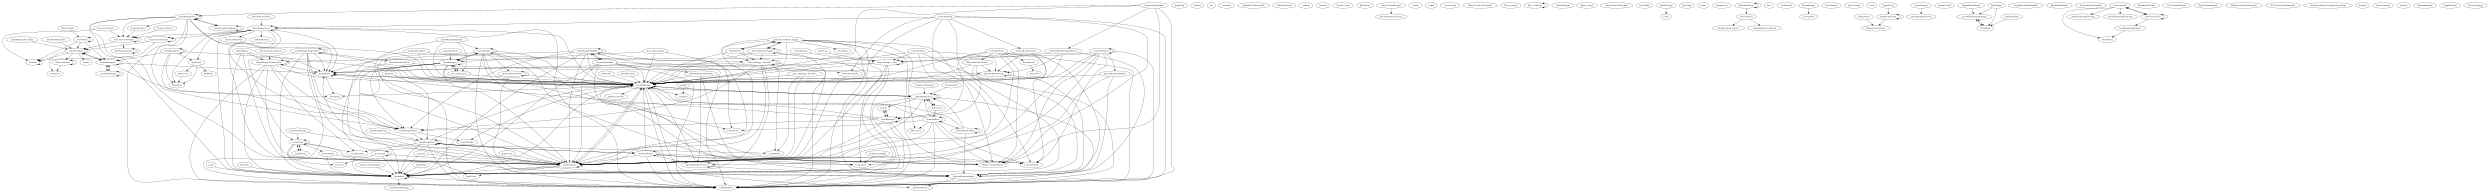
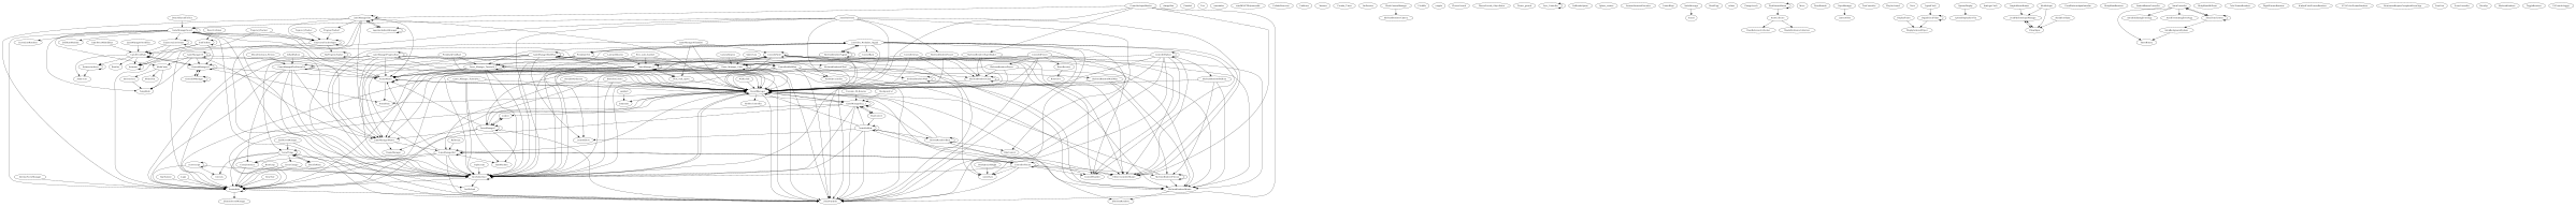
  digraph {
    fontname="Liberation Serif"
    node [fontname="Liberation Serif"]
    edge [fontname="Liberation Serif"]
    BarProgressTracker
    changeSkin
    RepIncrease
    VarsToInterface
    SessionInfo
    OverallManager
    DataToSend
    GlobalVariables
    UltimateSceneManager
    GameManagerEx2_1
    Instantiate
    AvatarData
    IGameManager
    IOrbbecController
    ISkeletonRenderer
    AvatarMaster
    LookAt
    BoatControl
    RestScript
    n20 [label=Chambel]
    SkeletonRendererMailMan
    SkeletonRendererFlexion
    SkeletonRendererMaster
    GameManager5
    ControllerBoat
    SkeletonRendererPEval
    SkeletonRendererGlass
    SkeletonRendererSuperMarket
    Game_Manager_Vidro
    SkipTutorial
    Test
    testrtidelrte
    testsDELETEifyouseethis
    ColliderDetection
    ControllerMailMan
    ParabolaController
    GameManagerMailMan
    OrbbecControllerMaster
    ControlElbow
    GameManagerMaster
    GameManagerEx1
    ControllerSuperMarket
    GameManagerSaw
    SupermarketItemManager
    ProgressTracker3
    TrajectoryTrackerSuper
    GameRecnMake
    Animater
    GeneralManagerv2
    Animercise
    AnimerciseAsset
    Bonifier
    ControllerSword
    SkeletonRendererSword
    GameManagerSword
    MeshCutter
    TempMesh
    ScreenLineRenderer
    DiffStateMachine
    TrajectoryLineGenner
    Intersections
    MeshUtils
    DetectCollision
    JoinTheDots
    GeneralUIManager
    EndScreenManager
    SceneThings
    BackToPlans
    Coms2Interface
    Exercises
    SceneChanger
    GameManagerProgressEval
    GetBones
    Character
    Login
    receivescript
    GameManager10
    GameManager9Chambel
    Next_wall_spawn
    ControllerWall
    GameManager_9
    ControlArm
    ControllShoulder
    SkeletonRendererWall
    ControllerFlexion
    StateMachine
    BlurControl
    SkeletonRendererBoat
    GameManagerFlexExtensCot
    Game_Manager_Tutorial4_1
    Game_Manager_Tutorial4_2
    Circular_Timer
    BallScript
    BtnExercise
    ButterflyControl
    CameraRotation
    CheckCameraManager
    SkeletonRendererCamera
    CheckpointCol
    ClickMe
    congela
    Controller_Pendulars_Sagital
    PendulumTilt
    ControlBack
    SkeletonRendererSagital
    FlowerGrowth
    FlowerGrowth_Objcollision
    Flower_growth
    Hose_Controller
    InflateBalloon
    ControllerBalloon
    SkeletonRendererBalloon
    Next_wall_chambel
    paintball
    SetRenderQueue
    ShowNote
    SphereCast
    Sphere_emitter
    WallColide
    AssistedAnteriorElevation
    ControlHips
    ElbowExtension_Flexion
    Forearm_90_Rotation
    LateralAbduction
    PendularsFrontBack
    PendularsLeftRight
    ShoulderAbduction
    AudioManager
    Sound
    InterfaceSceneManager
    BoneReceiver
    BoneGiver
    CheckTags
    colisao
    ControllerFlower
    SkeletonRendererFlower
    ChangeLevels
    ControllerGlass
    AssetCollector
    ClassReferenceCollection
    ShaderReferenceCollection
    FindUnusedAssets
    DetectObjectsToSlice
    Move
    DrawBounds
    GameManagerSwordTest
    ObjectManager
    CameraOrbit
    TestController
    GameRecnMakeEditor
    TrajectoryTracker
    TrajectoryTracker2
    PlaySecSound
    Clock
    DisplayFrame
    DisplaySelectedObject
    OptionsDisplay
    OptionsDisplaySaveVar
    AnalogicClock
    DigitalClock
    DigitalClockValue
    CrossPlatformInputManager
    VirtualInput
    MobileInput
    StandaloneInput
    CrossPlatformInputInitialize
    SimpleMouseRotator
    BodyMaskRenderer
    AndroidButtonController
    AstraBackgroundUpdater
    TimerHistory
    AstraController
    AstraInitializingEventArgs
    AstraTerminatingEventArgs
    AstraUnityContext
    BodyMaskHitTester
    ColorTextureRenderer
    DepthTextureRenderer
    MaskedColorTextureRenderer
    NV21ColorTextureRenderer
    PermissionRequestCompletedEventArgs
    PoseUser
    SceneController
    ShowFps
    SkeletonRenderer
    ToggleRenderer
    UIConsoleLogger
    BarProgressTracker -> BarProgressTracker [dir=both]
    RepIncrease -> VarsToInterface
    VarsToInterface -> VarsToInterface [dir=both]
    VarsToInterface -> SessionInfo
    VarsToInterface -> OverallManager [dir=both]
    VarsToInterface -> DataToSend
    SessionInfo -> SessionInfo [dir=both]
    SessionInfo -> GlobalVariables
    SessionInfo -> UltimateSceneManager
    OverallManager -> VarsToInterface [dir=both]
    OverallManager -> SessionInfo
    OverallManager -> OverallManager [dir=both]
    OverallManager -> GlobalVariables
    OverallManager -> GameManagerEx2_1 [dir=both]
    OverallManager -> Instantiate
    OverallManager -> AvatarData
    OverallManager -> IGameManager
    OverallManager -> IOrbbecController
    OverallManager -> ISkeletonRenderer
    GameManagerEx2_1 -> VarsToInterface
    GameManagerEx2_1 -> SessionInfo
    GameManagerEx2_1 -> OverallManager [dir=both]
    GameManagerEx2_1 -> GlobalVariables
    GameManagerEx2_1 -> GameManagerEx2_1 [dir=both]
    GameManagerEx2_1 -> AvatarMaster
    GameManagerEx2_1 -> LookAt
    GameManagerEx2_1 -> BoatControl [dir=both]
    AvatarMaster -> OverallManager
    AvatarMaster -> AvatarData
    AvatarMaster -> AvatarMaster [dir=both]
    LookAt -> GameManager5 [dir=both]
    BoatControl -> GameManagerEx2_1 [dir=both]
    BoatControl -> ControllerBoat
    RestScript -> VarsToInterface
    RestScript -> SessionInfo
    SkeletonRendererMailMan -> OverallManager
    SkeletonRendererMailMan -> SkeletonRendererFlexion
    SkeletonRendererMailMan -> SkeletonRendererMaster
    SkeletonRendererFlexion -> OverallManager
    SkeletonRendererFlexion -> SkeletonRendererFlexion [dir=both]
    SkeletonRendererFlexion -> SkeletonRendererMaster
    SkeletonRendererMaster -> ISkeletonRenderer
    GameManager5 -> VarsToInterface
    GameManager5 -> SessionInfo
    GameManager5 -> OverallManager
    GameManager5 -> GlobalVariables
    GameManager5 -> AvatarMaster
    GameManager5 -> LookAt [dir=both]
    GameManager5 -> GameManager5 [dir=both]
    GameManager5 -> GameManagerMaster
    ControllerBoat -> VarsToInterface
    ControllerBoat -> OverallManager
    ControllerBoat -> GlobalVariables
    ControllerBoat -> GameManagerEx2_1
    ControllerBoat -> ControllerBoat [dir=both]
    ControllerBoat -> OrbbecControllerMaster
    ControllerBoat -> ControlElbow
    ControllerBoat -> ControllShoulder
-   ControllerBoat -> BlurControl
+   SkeletonRendererBoat -> BlurControl
    ControllerBoat -> SkeletonRendererBoat
    SkeletonRendererPEval -> OverallManager
    SkeletonRendererPEval -> SkeletonRendererMaster
    SkeletonRendererPEval -> SkeletonRendererGlass
    SkeletonRendererGlass -> OverallManager
    SkeletonRendererGlass -> SkeletonRendererMaster
    SkeletonRendererGlass -> SkeletonRendererGlass [dir=both]
    SkeletonRendererSuperMarket -> OverallManager
    SkeletonRendererSuperMarket -> SkeletonRendererMaster
    SkeletonRendererSuperMarket -> SkeletonRendererGlass
    SkeletonRendererSuperMarket -> Game_Manager_Vidro
    Game_Manager_Vidro -> VarsToInterface
    Game_Manager_Vidro -> SessionInfo
    Game_Manager_Vidro -> OverallManager
    Game_Manager_Vidro -> GlobalVariables
    Game_Manager_Vidro -> AvatarMaster
    Game_Manager_Vidro -> Game_Manager_Vidro [dir=both]
    SkipTutorial -> SessionInfo
    ControllerMailMan -> VarsToInterface
    ControllerMailMan -> SessionInfo
    ControllerMailMan -> OverallManager
    ControllerMailMan -> GlobalVariables
    ControllerMailMan -> SkeletonRendererMailMan
    ControllerMailMan -> ParabolaController
    ControllerMailMan -> GameManagerMailMan [dir=both]
    ControllerMailMan -> OrbbecControllerMaster
    GameManagerMailMan -> VarsToInterface
    GameManagerMailMan -> SessionInfo
    GameManagerMailMan -> OverallManager
    GameManagerMailMan -> GlobalVariables
    GameManagerMailMan -> AvatarMaster
    GameManagerMailMan -> ControllerMailMan [dir=both]
    GameManagerMailMan -> GameManagerMailMan [dir=both]
    GameManagerMailMan -> ControlElbow
    GameManagerMailMan -> GameManagerMaster
    GameManagerMaster -> IGameManager
    GameManagerMaster -> GameManagerEx1
    GameManagerEx1 -> VarsToInterface
    GameManagerEx1 -> SessionInfo
    GameManagerEx1 -> OverallManager
    GameManagerEx1 -> GlobalVariables
    GameManagerEx1 -> AvatarMaster
    GameManagerEx1 -> GameManagerEx1 [dir=both]
    GameManagerEx1 -> Coms2Interface
    GameManagerEx1 -> ControllerFlexion [dir=both]
    GameManagerEx1 -> StateMachine
    ControllerSuperMarket -> OverallManager
    ControllerSuperMarket -> GlobalVariables
    ControllerSuperMarket -> SkeletonRendererSuperMarket
    ControllerSuperMarket -> OrbbecControllerMaster
    ControllerSuperMarket -> GameManagerSaw
    GameManagerSaw -> VarsToInterface
    GameManagerSaw -> SessionInfo
    GameManagerSaw -> OverallManager
    GameManagerSaw -> GlobalVariables
    GameManagerSaw -> AvatarMaster
    GameManagerSaw -> GameManagerMaster
    GameManagerSaw -> GameManagerSaw [dir=both]
    GameManagerSaw -> SupermarketItemManager [dir=both]
    GameManagerSaw -> ProgressTracker3
    GameManagerSaw -> TrajectoryTrackerSuper
    SupermarketItemManager -> GameManagerSaw [dir=both]
    SupermarketItemManager -> SupermarketItemManager [dir=both]
    ProgressTracker3 -> TrajectoryTrackerSuper
    TrajectoryTrackerSuper -> BarProgressTracker
    TrajectoryTrackerSuper -> TrajectoryTrackerSuper [dir=both]
    TrajectoryTrackerSuper -> GameRecnMake
    GameRecnMake -> GameRecnMake [dir=both]
    GameRecnMake -> Animater
    GameRecnMake -> GeneralManagerv2 [dir=both]
    GameRecnMake -> Animercise
    GameRecnMake -> AnimerciseAsset
    GameRecnMake -> Bonifier
    Animater -> Animater [dir=both]
    GeneralManagerv2 -> AvatarData
    GeneralManagerv2 -> AvatarMaster
    GeneralManagerv2 -> GameRecnMake [dir=both]
    GeneralManagerv2 -> GeneralManagerv2 [dir=both]
    GeneralManagerv2 -> GeneralUIManager [dir=both]
    AnimerciseAsset -> Animercise
    AnimerciseAsset -> AnimerciseAsset [dir=both]
    ControllerSword -> VarsToInterface
    ControllerSword -> SessionInfo
    ControllerSword -> OverallManager
    ControllerSword -> GlobalVariables
    ControllerSword -> ParabolaController
    ControllerSword -> OrbbecControllerMaster
    ControllerSword -> SkeletonRendererSword
    ControllerSword -> GameManagerSword
    SkeletonRendererSword -> OverallManager
    SkeletonRendererSword -> SkeletonRendererMaster
    SkeletonRendererSword -> SkeletonRendererGlass
    SkeletonRendererSword -> Game_Manager_Vidro
    GameManagerSword -> VarsToInterface
    GameManagerSword -> SessionInfo
    GameManagerSword -> OverallManager
    GameManagerSword -> GlobalVariables
    GameManagerSword -> AvatarMaster
    GameManagerSword -> GameManagerMaster
    GameManagerSword -> TrajectoryTrackerSuper
    GameManagerSword -> GameManagerSword [dir=both]
    GameManagerSword -> MeshCutter
    GameManagerSword -> TempMesh
    GameManagerSword -> ScreenLineRenderer
    GameManagerSword -> DiffStateMachine
    GameManagerSword -> TrajectoryLineGenner
    MeshCutter -> TempMesh
    MeshCutter -> Intersections
    MeshCutter -> MeshUtils
    TrajectoryLineGenner -> GameRecnMake
    TrajectoryLineGenner -> Animater
    TrajectoryLineGenner -> TrajectoryLineGenner [dir=both]
    Intersections -> TempMesh
    DetectCollision -> JoinTheDots
    JoinTheDots -> GameRecnMake
    JoinTheDots -> Animater
    JoinTheDots -> GeneralManagerv2
    JoinTheDots -> JoinTheDots [dir=both]
    GeneralUIManager -> GeneralManagerv2 [dir=both]
    GeneralUIManager -> GeneralUIManager [dir=both]
    EndScreenManager -> VarsToInterface
    EndScreenManager -> SceneThings
    SceneThings -> SessionInfo
    SceneThings -> DataToSend
    SceneThings -> SceneThings [dir=both]
    SceneThings -> BackToPlans [dir=both]
    SceneThings -> Coms2Interface
    SceneThings -> Exercises
    SceneThings -> SceneChanger
    BackToPlans -> SceneThings [dir=both]
    Coms2Interface -> SessionInfo
    SceneChanger -> VarsToInterface
    SceneChanger -> SessionInfo
    GameManagerProgressEval -> VarsToInterface
    GameManagerProgressEval -> SessionInfo
    GameManagerProgressEval -> OverallManager
    GameManagerProgressEval -> GlobalVariables
    GameManagerProgressEval -> AvatarMaster
    GameManagerProgressEval -> SkeletonRendererPEval
    GameManagerProgressEval -> GameManagerMaster
    GameManagerProgressEval -> SceneThings
    GameManagerProgressEval -> GameManagerProgressEval [dir=both]
    Login -> SessionInfo
    receivescript -> VarsToInterface
    receivescript -> SessionInfo
    receivescript -> Exercises
    receivescript -> receivescript [dir=both]
    GameManager10 -> AvatarMaster
    GameManager10 -> GameManagerMaster
    GameManager10 -> GeneralManagerv2
    GameManager10 -> MeshCutter
    GameManager10 -> TempMesh
    GameManager10 -> GameManager10 [dir=both]
    GameManager9Chambel -> VarsToInterface
    GameManager9Chambel -> OverallManager
    GameManager9Chambel -> Next_wall_spawn
    GameManager9Chambel -> ControllerWall
    Next_wall_spawn -> OverallManager
    Next_wall_spawn -> GameManager_9 [dir=both]
    ControllerWall -> VarsToInterface
    ControllerWall -> OverallManager
    ControllerWall -> GlobalVariables
    ControllerWall -> OrbbecControllerMaster
    ControllerWall -> ControlElbow
    ControllerWall -> ControllerWall [dir=both]
    ControllerWall -> GameManager_9 [dir=both]
    ControllerWall -> ControlArm
    ControllerWall -> ControllShoulder
    ControllerWall -> SkeletonRendererWall
    GameManager_9 -> VarsToInterface
    GameManager_9 -> SessionInfo
    GameManager_9 -> OverallManager
    GameManager_9 -> GlobalVariables
    GameManager_9 -> AvatarMaster
    GameManager_9 -> GameManagerMaster
    GameManager_9 -> Next_wall_spawn [dir=both]
    GameManager_9 -> ControllerWall [dir=both]
    GameManager_9 -> GameManager_9 [dir=both]
    SkeletonRendererWall -> OverallManager
    SkeletonRendererWall -> SkeletonRendererMaster
    SkeletonRendererWall -> SkeletonRendererWall [dir=both]
    ControllerFlexion -> VarsToInterface
    ControllerFlexion -> OverallManager
    ControllerFlexion -> GlobalVariables
    ControllerFlexion -> SkeletonRendererFlexion
    ControllerFlexion -> OrbbecControllerMaster
    ControllerFlexion -> GameManagerEx1 [dir=both]
    ControllerFlexion -> ControlArm
    ControllerFlexion -> ControllShoulder
    ControllerFlexion -> ControllerFlexion [dir=both]
    SkeletonRendererBoat -> OverallManager
    SkeletonRendererBoat -> GameManagerEx2_1
    SkeletonRendererBoat -> SkeletonRendererMaster
    SkeletonRendererBoat -> SkeletonRendererBoat [dir=both]
    GameManagerFlexExtensCot -> VarsToInterface
    GameManagerFlexExtensCot -> SessionInfo
    GameManagerFlexExtensCot -> OverallManager
    GameManagerFlexExtensCot -> GlobalVariables
    GameManagerFlexExtensCot -> AvatarMaster
    GameManagerFlexExtensCot -> GameManagerMaster
    GameManagerFlexExtensCot -> Coms2Interface
    GameManagerFlexExtensCot -> GameManagerFlexExtensCot [dir=both]
    Game_Manager_Tutorial4_1 -> VarsToInterface
    Game_Manager_Tutorial4_1 -> OverallManager
    Game_Manager_Tutorial4_1 -> StateMachine
    Game_Manager_Tutorial4_2 -> VarsToInterface
    Game_Manager_Tutorial4_2 -> SessionInfo
    Game_Manager_Tutorial4_2 -> OverallManager
    Game_Manager_Tutorial4_2 -> GlobalVariables
    Game_Manager_Tutorial4_2 -> AvatarMaster
    Game_Manager_Tutorial4_2 -> GameManagerMaster
    Game_Manager_Tutorial4_2 -> StateMachine
    Game_Manager_Tutorial4_2 -> Game_Manager_Tutorial4_2 [dir=both]
-   BallScript -> OverallManager
+   ShoulderAbduction -> OverallManager
    BallScript -> GameManagerEx1
-   ParabolaController -> VarsToInterface
+   ButterflyControl -> VarsToInterface
    ButterflyControl -> OverallManager
    CameraRotation -> Game_Manager_Vidro
    CheckCameraManager -> SkeletonRendererCamera
    CheckpointCol -> GameManagerEx2_1
    Controller_Pendulars_Sagital -> VarsToInterface
    Controller_Pendulars_Sagital -> OverallManager
    Controller_Pendulars_Sagital -> GlobalVariables
    Controller_Pendulars_Sagital -> OrbbecControllerMaster
    Controller_Pendulars_Sagital -> ControlArm
    Controller_Pendulars_Sagital -> ControllShoulder
    Controller_Pendulars_Sagital -> BlurControl
    Controller_Pendulars_Sagital -> Game_Manager_Tutorial4_2
    Controller_Pendulars_Sagital -> PendulumTilt [dir=both]
    Controller_Pendulars_Sagital -> ControlBack
    Controller_Pendulars_Sagital -> SkeletonRendererSagital [dir=both]
    PendulumTilt -> VarsToInterface
    PendulumTilt -> OverallManager
    PendulumTilt -> Game_Manager_Tutorial4_2
    PendulumTilt -> Controller_Pendulars_Sagital [dir=both]
    SkeletonRendererSagital -> OverallManager
    SkeletonRendererSagital -> SkeletonRendererMaster
    SkeletonRendererSagital -> Game_Manager_Tutorial4_2
    SkeletonRendererSagital -> Controller_Pendulars_Sagital [dir=both]
    SkeletonRendererSagital -> SkeletonRendererSagital [dir=both]
    Hose_Controller -> Hose_Controller [dir=both]
    InflateBalloon -> VarsToInterface
    InflateBalloon -> SessionInfo
    InflateBalloon -> OverallManager
    InflateBalloon -> GameManagerFlexExtensCot
    ControllerBalloon -> VarsToInterface
    ControllerBalloon -> OverallManager
    ControllerBalloon -> GlobalVariables
    ControllerBalloon -> OrbbecControllerMaster
    ControllerBalloon -> ControlArm
    ControllerBalloon -> ControllShoulder
    ControllerBalloon -> GameManagerFlexExtensCot
    ControllerBalloon -> ControllerBalloon [dir=both]
    ControllerBalloon -> SkeletonRendererBalloon
    SkeletonRendererBalloon -> OverallManager
    SkeletonRendererBalloon -> SkeletonRendererFlexion
    SkeletonRendererBalloon -> SkeletonRendererMaster
    Next_wall_chambel -> VarsToInterface
    Next_wall_chambel -> OverallManager
    Next_wall_chambel -> GameManager_9
    paintball -> Instantiate
    ShowNote -> SessionInfo
    SphereCast -> Game_Manager_Vidro
    WallColide -> OverallManager
    ElbowExtension_Flexion -> GameManagerFlexExtensCot
    Forearm_90_Rotation -> GameManagerEx2_1
    LateralAbduction -> GameManager_9
    PendularsFrontBack -> VarsToInterface
    PendularsFrontBack -> OverallManager
    PendularsFrontBack -> Game_Manager_Tutorial4_2
    PendularsLeftRight -> ControlArm
    ShoulderAbduction -> GameManagerEx1
    AudioManager -> Sound
    InterfaceSceneManager -> SessionInfo
    BoneReceiver -> BoneGiver
    ControllerFlower -> VarsToInterface
    ControllerFlower -> OverallManager
    ControllerFlower -> GlobalVariables
    ControllerFlower -> GameManager5
    ControllerFlower -> OrbbecControllerMaster
    ControllerFlower -> ControllShoulder
    ControllerFlower -> BoneReceiver
    ControllerFlower -> SkeletonRendererFlower
    SkeletonRendererFlower -> OverallManager
    SkeletonRendererFlower -> SkeletonRendererMaster
    SkeletonRendererFlower -> GameManager5
    SkeletonRendererFlower -> SkeletonRendererGlass
    ControllerGlass -> OverallManager
    ControllerGlass -> GlobalVariables
    ControllerGlass -> SkeletonRendererGlass
    ControllerGlass -> Game_Manager_Vidro
    ControllerGlass -> OrbbecControllerMaster
    AssetCollector -> ClassReferenceCollection
    AssetCollector -> ShaderReferenceCollection
    FindUnusedAssets -> AssetCollector
    FindUnusedAssets -> FindUnusedAssets [dir=both]
    DetectObjectsToSlice -> GameManagerSword
    GameManagerSwordTest -> GameRecnMake
    ObjectManager -> CameraOrbit
    GameRecnMakeEditor -> GameRecnMake
    TrajectoryTracker -> TrajectoryTrackerSuper
    TrajectoryTracker2 -> TrajectoryTrackerSuper
    TrajectoryTracker2 -> Animater
    DisplayFrame -> DisplaySelectedObject
    OptionsDisplay -> OptionsDisplaySaveVar
    DigitalClock -> DigitalClockValue
    DigitalClockValue -> DisplaySelectedObject
    DigitalClockValue -> DigitalClockValue [dir=both]
    CrossPlatformInputManager -> VirtualInput [dir=both]
    VirtualInput -> CrossPlatformInputManager [dir=both]
    MobileInput -> CrossPlatformInputManager
    MobileInput -> VirtualInput
    StandaloneInput -> VirtualInput
    SimpleMouseRotator -> CrossPlatformInputManager
    AstraBackgroundUpdater -> TimerHistory
    AstraController -> TimerHistory
    AstraController -> AstraInitializingEventArgs
    AstraController -> AstraTerminatingEventArgs
    AstraController -> AstraUnityContext [dir=both]
    AstraUnityContext -> AstraBackgroundUpdater
    AstraUnityContext -> AstraController [dir=both]
    AstraUnityContext -> AstraUnityContext [dir=both]
  }
